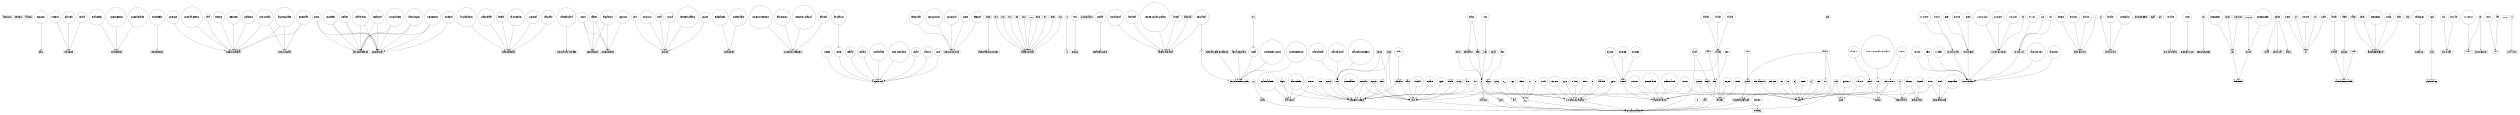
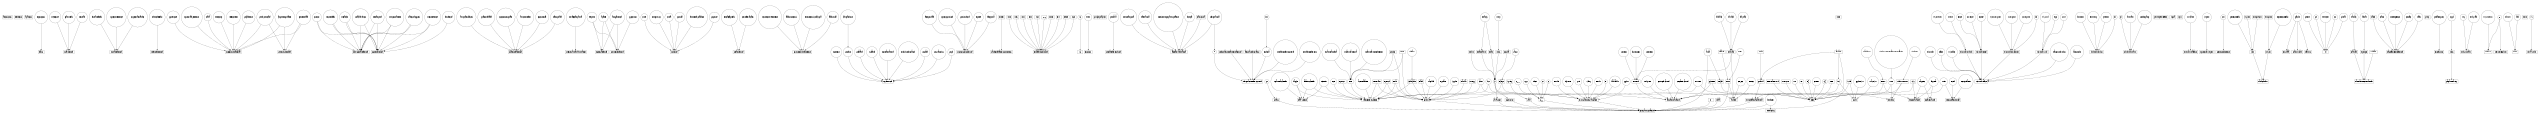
  digraph {
    node [shape=circle]
    edge [constraint=true]
    n1 [label="английский" shape=box]
    n2 [label="немецкий" shape=box]
    n3 [label="арабский" shape=box]
    n4 [label="фарси" shape=box]
    n5 [label="персидский"]
    n6 [label="грамотность" shape=box]
    n7 [label="объяснить"]
    n8 [label="грамотный"]
    n9 [label="понимаю"]
    n10 [label="внимательность" shape=box]
    n11 [label="внимательный"]
    n12 [label="сосредоточенность"]
    n13 [label="сосредотачиваться"]
    n14 [label="ответственность" shape=box]
    n15 [label="ответственный"]
    n16 [label="лидерские качества" shape=box]
    n17 [label="менеджер"]
    n18 [label="менеджмент"]
    n19 [label="управление"]
    n20 [label="руководить"]
    n21 [label="принимать решения"]
    n22 [label="глава"]
    n23 [label="умение убеждать" shape=box]
    n24 [label="умею убеждать"]
    n25 [label="аргументированно"]
    n26 [label="презентовать"]
    n27 [label="коммуникабельность" shape=box]
    n28 [label="дружелюбность" shape=box]
    n29 [label="общительность"]
    n30 [label="дикция"]
    n31 [label="общительный"]
    n32 [label="общаться"]
    n33 [label="излагать мысли"]
    n34 [label="четкая речь"]
    n35 [label="коммуникабелен"]
    n36 [label="заводить друзей"]
    n37 [label="активность"]
    n38 [label="организованность" shape=box]
    n39 [label="самоорганизацией"]
    n40 [label="организовывать"]
-   n41 [label="высшая"]
+   n41 [label="дисциплинирован"]
    n42 [label="самостоятельно"]
    n43 [label="дисциплина"]
    n44 [label="планировать"]
    n45 [label="умение работать в команде" shape=box]
    n46 [label="командная работа"]
    n47 [label="пунктуальность" shape=box]
    n48 [label="исполнительность" shape=box]
    n49 [label="вовремя"]
    n50 [label="заранее"]
    n51 [label="аккуратность"]
    n52 [label="трудоголик"]
    n53 [label="гибкость" shape=box]
    n54 [label="готов"]
    n55 [label="компромисс"]
    n56 [label="готова"]
    n57 [label="критика"]
    n58 [label="выполнять указания"]
    n59 [label="уступить"]
    n60 [label="креативность" shape=box]
    n61 [label="нестандартный"]
    n62 [label="сложные задачи"]
    n63 [label="критическое мышление" shape=box]
    n64 [label="логическое мышление"]
    n65 [label="аналитический"]
    n66 [label="технический склад ума"]
    n67 [label="аналитика"]
    n68 [label="обучаемость" shape=box]
    n69 [label="обучение"]
    n70 [label="саморазвитие"]
    n71 [label="учиться"]
    n72 [label="узнавать"]
    n73 [label="обучаюсь"]
    n74 [label="хорошая память"]
    n75 [label="новую информацию"]
    n76 [label="изучать"]
-   n77 [label="развитие"]
+   n77 [label=programming]
    n78 [label="учусь"]
    n79 [label="стрессоустойчивость" shape=box]
    n80 [label="выдерживать"]
    n81 [label="стрессоустойчив"]
    n82 [label="устойчивость"]
    n83 [label="терпеть"]
    n84 [label="выдержка"]
    n85 [label="развертывание приложений" shape=box]
    n86 [label=Docker shape=box]
    n87 [label="сетевые протоколы" shape=box]
    n88 [label=UDP shape=box]
    n89 [label=NFS shape=box]
    n90 [label=DNS shape=box]
    n91 [label=FTP shape=box]
    n92 [label=cisco shape=box]
    n93 [label=IPV6 shape=box]
    n94 [label=HTTP shape=box]
    n95 [label=IPV4 shape=box]
    n96 [label=Telnet shape=box]
    n97 [label=TCP shape=box]
    n98 [label="1С" shape=box]
    n99 [label="1C"]
    n100 [label="Битрикс" shape=box]
    n101 [label=bitrix]
    n102 [label="Google Analytics" shape=box]
    n103 [label="рекламные сервисы" shape=box]
    n104 [label="реклама"]
    n105 [label="высшая математика" shape=box]
    n106 [label="комбинаторика"]
    n107 [label="математика"]
    n108 [label="линейное программирование"]
    n109 [label="алгебра"]
    n110 [label="статистика" shape=box]
    n111 [label="информационные системы" shape=box]
    n112 [label="информационная безопасность" shape=box]
    n113 [label="защита информации" shape=box]
    n114 [label="сервера"]
    n115 [label="ПК"]
    n116 [label="компьютерные системы"]
    n117 [label=IT]
    n118 [label="компьютерные сети"]
    n119 [label="информатика"]
    n120 [label="Машинное обучение" shape=box]
    n121 [label="Data Science" shape=box]
    n122 [label="обработка данных"]
    n123 [label="анализ данных"]
    n124 [label=scientist]
    n125 [label=kaggle]
    n126 [label="ООП" shape=box]
    n127 [label="Microsoft Office" shape=box]
    n128 [label=Microsoft]
    n129 [label=Office]
    n130 [label="MS Office"]
    n131 [label="Microsoft Outlook" shape=box]
    n132 [label="Microsoft Excel" shape=box]
    n133 [label="Microsoft PowerPoint" shape=box]
    n134 [label="Microsoft Word" shape=box]
    n135 [label="майкрософт офис"]
    n136 [label="майкрософт"]
    n137 [label="MS word"]
    n138 [label="ворд"]
    n139 [label=Word]
    n140 [label=Excel]
    n141 [label="ms excel"]
    n142 [label="эксель"]
    n143 [label="MS Power point"]
    n144 [label=powerpoint]
    n145 [label="power point"]
    n146 [label="пп"]
    n147 [label="MS Outlook"]
    n148 [label=Outlook]
    n149 [label="Adobe Photoshop" shape=box]
    n150 [label="фотошоп"]
    n151 [label=Photoshop]
    n152 [label="Adobe Ps"]
    n153 [label=Ps]
    n154 [label="Adobe Illustrator" shape=box]
    n155 [label=Ai]
    n156 [label=Illustrator]
    n157 [label="иллюстратор"]
    n158 [label="Adobe After Effect" shape=box]
    n159 [label=Figma shape=box]
    n160 [label=SASS shape=box]
    n161 [label="Root Cause анализ" shape=box]
    n162 [label="root cause"]
    n163 [label="принципы SMART" shape=box]
    n164 [label=SMART]
    n165 [label="дизайн сайтов" shape=box]
    n166 [label="верстка сайтов" shape=box]
    n167 [label="парсинг"]
    n168 [label="вёрстка"]
    n169 [label="СЕО продвижение" shape=box]
    n170 [label=ceo]
    n171 [label="базы данных" shape=box]
    n172 [label=SQL shape=box]
    n173 [label="реляционный"]
    n174 [label=MySQL shape=box]
    n175 [label=PostgreSQL shape=box]
    n176 [label=NoSQL shape=box]
    n177 [label=MongoDB shape=box]
    n178 [label="нереляционный"]
    n179 [label="Big data" shape=box]
    n180 [label="Apache Spark" shape=box]
    n181 [label=Hadoop shape=box]
    n182 [label=Apache]
    n183 [label=git shape=box]
    n184 [label=GitHub]
    n185 [label=Git]
    n186 [label=bitbucket]
    n187 [label="гит"]
    n188 [label=GitLab]
    n189 [label="математические пакеты" shape=box]
    n190 [label=mathcad shape=box]
    n191 [label=MATLAB shape=box]
    n192 [label=Wolfram shape=box]
    n193 [label="маткад"]
    n194 [label="матлаб"]
    n195 [label="научная деятельность" shape=box]
    n196 [label=LaTeX shape=box]
    n197 [label="статей"]
    n198 [label="конференция"]
    n199 [label="доклад"]
    n200 [label="статьи"]
    n201 [label=Desktop shape=box]
    n202 [label=Delphi shape=box]
    n203 [label="программирование" shape=box]
    n204 [label=JavaScript shape=box]
    n205 [label=Golang shape=box]
    n206 [label=Python shape=box]
    n207 [label=Java shape=box]
-   n208 [label=Open shape=box]
+   n208 [label=TypeScript shape=box]
    n209 [label="C++" shape=box]
    n210 [label="R (programming language)" shape=box]
    n211 [label=D shape=box]
    n212 [label=Scala shape=box]
    n213 [label="С++"]
    n214 [label=Matplolib]
    n215 [label="Open CV" shape=box]
    n216 [label="мобильная разработка" shape=box]
    n217 [label="разработка сайтов" shape=box]
    n218 [label=Spring shape=box]
    n219 [label=pascal]
    n220 [label=rcpp]
    n221 [label="мысли"]
    n222 [label="си"]
    n223 [label=C]
    n224 [label=ggplot]
    n225 [label=Rstudio]
    n226 [label=tidyverse]
    n227 [label=ggvis]
    n228 [label="R Shiny"]
    n229 [label=RPubs]
    n230 [label=R]
    n231 [label="data.table"]
    n232 [label=caret]
    n233 [label=h2o]
    n234 [label=plotly shape=box]
    n235 [label="распознавание"]
    n236 [label=OCR]
    n237 [label=".NET" shape=box]
    n238 [label=".NET Framework" shape=box]
    n239 [label=".NET Core" shape=box]
    n240 [label="ASP.NET" shape=box]
    n241 [label="ML.NET"]
    n242 [label=".net"]
    n243 [label=VB]
    n244 [label="F#"]
    n245 [label="дотнет"]
    n246 [label="C#"]
    n247 [label=LINQ shape=box]
    n248 [label="Windows Forms" shape=box]
    n249 [label=Winforms]
    n250 [label=WPF]
    n251 [label="Windows Presentation Foundation"]
    n252 [label="тестирование кода" shape=box]
    n253 [label=NUnit]
    n254 [label="тесты"]
    n255 [label="тестирование"]
    n256 [label="чистый код" shape=box]
    n257 [label="рефакторинг"]
    n258 [label="разработка игр" shape=box]
    n259 [label=Unity shape=box]
    n260 [label="игр3d"]
    n261 [label=js]
    n262 [label=ReactNative shape=box]
    n263 [label=React shape=box]
    n264 [label=ReactJS]
    n265 [label=VueJS shape=box]
    n266 [label=Angular shape=box]
    n267 [label=Redux shape=box]
    n268 [label="vue.js"]
    n269 [label=Backend shape=box]
    n270 [label=PHP shape=box]
    n271 [label=PHP7]
    n272 [label=Laravel shape=box]
    n273 [label=go]
    n274 [label=PyCharm]
    n275 [label=Spyder]
    n276 [label=Pandas shape=box]
    n277 [label=Numpy shape=box]
    n278 [label="Scikit-learn" shape=box]
    n279 [label=sklearn]
    n280 [label=PyTorch shape=box]
    n281 [label=Tensorflow shape=box]
    n282 [label=Keras shape=box]
    n283 [label=NLP shape=box]
    n284 [label=Gensim shape=box]
    n285 [label=NLTK shape=box]
    n286 [label="обработка текста"]
    n287 [label="обработка естественного"]
    n288 [label="обработка языка"]
    n289 [label=Frontend shape=box]
    n290 [label=FullStack shape=box]
    n291 [label="full stack"]
    n292 [label="full-stack"]
    n293 [label=fullstack]
    n294 [label=HTML shape=box]
    n295 [label=CSS shape=box]
    n296 [label="фронт-энд"]
    n297 [label="фронтенд"]
    n298 [label="фротенд"]
    n299 [label="бекенд"]
    n300 [label="бэк-энд"]
    n301 [label=Markdown]
    n302 [label="Ruby on Rails" shape=box]
    n303 [label=ruby]
    n304 [label="Ruby rails"]
    n305 [label=Flask shape=box]
    n306 [label=Django shape=box]
    n307 [label=Jango]
    n308 [label=Developing shape=box]
    n309 [label=developer]
    n310 [label=wordpress]
    n311 [label="примеры сайтов"]
    n312 [label="создание сайтов"]
    n313 [label=Windows shape=box]
    n314 [label=Linux shape=box]
    n315 [label=UNIX shape=box]
    n316 [label=Ubuntu]
    n317 [label=bash]
    n318 [label=Apple shape=box]
    n319 [label="Apple OS X"]
    n320 [label="Mac OS X"]
    n321 [label=Swift shape=box]
    n322 [label=iOS]
    n323 [label=Android shape=box]
    n324 [label=Xamarin shape=box]
    n325 [label=Kotlin shape=box]
    n326 [label="Visual Studio" shape=box]
    n327 [label=VS]
    n328 [label="Internet Explorer" shape=box]
    n329 [label=IE]
    n330 [label="MS Windows"]
    n5 -> n4
    n7 -> n6
    n8 -> n6
    n9 -> n6
    n11 -> n10
    n12 -> n10
    n13 -> n10
    n15 -> n14
    n17 -> n16
    n18 -> n16
    n19 -> n16
    n20 -> n16
    n21 -> n16
    n22 -> n16
    n24 -> n16
    n24 -> n23
    n25 -> n16
    n25 -> n23
    n26 -> n16
    n26 -> n23
    n29 -> n27
    n29 -> n28
    n30 -> n27
    n30 -> n28
    n31 -> n27
    n31 -> n28
    n32 -> n27
    n32 -> n28
    n33 -> n27
    n33 -> n28
    n34 -> n27
    n34 -> n28
    n35 -> n27
    n35 -> n28
    n36 -> n27
    n36 -> n28
    n37 -> n28
    n39 -> n38
    n40 -> n38
    n41 -> n38
    n42 -> n38
    n43 -> n38
    n44 -> n38
    n46 -> n45
    n49 -> n47
    n49 -> n48
    n50 -> n47
    n50 -> n48
    n51 -> n47
    n51 -> n48
    n52 -> n48
    n54 -> n53
    n55 -> n53
    n56 -> n53
    n57 -> n53
    n58 -> n53
    n59 -> n53
    n61 -> n60
    n62 -> n60
    n64 -> n63
    n65 -> n63
    n66 -> n63
    n67 -> n63
    n69 -> n68
    n70 -> n71
    n71 -> n68
    n72 -> n68
    n73 -> n68
    n74 -> n68
    n75 -> n68
    n76 -> n68
    n77 -> n68
    n78 -> n68
    n80 -> n79
    n81 -> n79
    n82 -> n79
    n83 -> n79
    n84 -> n79
    n86 -> n85
    n88 -> n87
    n89 -> n87
    n90 -> n87
    n91 -> n87
    n92 -> n87
    n93 -> n87
    n94 -> n87
    n95 -> n87
    n96 -> n87
    n97 -> n87
    n99 -> n98
    n101 -> n100
    n104 -> n103
    n106 -> n105
    n107 -> n105
    n108 -> n105
    n109 -> n105
    n110 -> n105
    n112 -> n111
    n113 -> n111
    n114 -> n111
    n115 -> n114
    n116 -> n111
    n117 -> n111
    n118 -> n111
    n119 -> n105
    n119 -> n117
    n122 -> n121
    n123 -> n120
    n123 -> n121
    n124 -> n120
    n124 -> n121
    n125 -> n120
    n125 -> n121
    n128 -> n127
    n129 -> n127
    n130 -> n127
    n131 -> n127
    n132 -> n127
    n133 -> n127
    n134 -> n127
    n135 -> n127
    n136 -> n127
    n137 -> n134
    n138 -> n134
    n139 -> n134
    n140 -> n132
    n141 -> n132
    n142 -> n132
    n143 -> n133
    n144 -> n133
    n145 -> n133
    n146 -> n133
    n147 -> n131
    n148 -> n131
    n150 -> n149
    n151 -> n149
    n152 -> n149
    n153 -> n149
    n155 -> n154
    n156 -> n154
    n157 -> n154
    n162 -> n161
    n164 -> n163
    n167 -> n165
    n167 -> n166
    n168 -> n165
    n168 -> n166
    n170 -> n169
    n172 -> n171
    n173 -> n172
    n174 -> n172
    n175 -> n172
    n176 -> n171
    n177 -> n176
    n178 -> n176
    n182 -> n179
    n182 -> n180
    n182 -> n181
    n184 -> n183
    n185 -> n183
    n186 -> n183
    n187 -> n183
    n188 -> n183
    n190 -> n189
    n191 -> n189
    n192 -> n189
    n193 -> n190
    n194 -> n191
    n196 -> n195
    n197 -> n195
    n198 -> n195
    n199 -> n195
    n200 -> n195
    n202 -> n201
    n204 -> n203
    n205 -> n203
    n206 -> n203
    n207 -> n203
    n208 -> n203
    n209 -> n203
    n210 -> n203
    n211 -> n203
    n212 -> n203
    n213 -> n209
    n214 -> n206
    n215 -> n120
    n216 -> n203
    n218 -> n207
    n219 -> n202
    n219 -> n203
    n220 -> n209
    n221 -> n209
    n222 -> n209
    n223 -> n209
    n224 -> n210
    n225 -> n210
    n226 -> n210
    n227 -> n210
    n228 -> n210
    n229 -> n210
    n230 -> n210
    n231 -> n210
    n232 -> n120
    n232 -> n210
    n233 -> n120
    n233 -> n210
    n235 -> n120
    n236 -> n120
    n238 -> n237
    n239 -> n237
    n240 -> n217
    n240 -> n237
    n241 -> n120
    n241 -> n237
    n242 -> n237
    n243 -> n237
    n244 -> n237
    n245 -> n237
    n246 -> n237
    n247 -> n237
    n248 -> n201
    n248 -> n237
    n249 -> n248
    n250 -> n201
    n250 -> n237
    n251 -> n250
    n253 -> n237
    n253 -> n252
    n254 -> n252
    n255 -> n252
    n257 -> n256
    n259 -> n258
    n260 -> n259
    n261 -> n204
    n261 -> n208
    n261 -> n217
    n262 -> n261
    n263 -> n261
    n264 -> n262
    n264 -> n263
    n265 -> n261
    n266 -> n261
    n267 -> n261
    n268 -> n265
    n270 -> n203
    n270 -> n269
    n271 -> n270
    n272 -> n270
    n273 -> n205
    n274 -> n206
    n275 -> n206
    n276 -> n206
    n277 -> n206
    n278 -> n120
    n278 -> n206
    n279 -> n278
    n280 -> n120
    n280 -> n206
    n281 -> n120
    n281 -> n206
    n282 -> n120
    n282 -> n206
    n283 -> n120
    n284 -> n206
    n284 -> n283
    n285 -> n206
    n285 -> n283
    n286 -> n283
    n287 -> n283
    n288 -> n283
    n289 -> n217
    n290 -> n269
    n290 -> n289
    n291 -> n290
    n292 -> n290
    n293 -> n290
    n294 -> n166
    n294 -> n217
    n295 -> n166
    n295 -> n217
    n296 -> n289
    n297 -> n289
    n298 -> n289
    n299 -> n269
    n300 -> n269
    n301 -> n294
    n303 -> n302
    n304 -> n302
    n305 -> n206
    n306 -> n206
    n306 -> n269
    n307 -> n306
    n309 -> n203
    n309 -> n308
    n310 -> n217
    n311 -> n217
    n312 -> n217
    n316 -> n314
    n317 -> n314
    n319 -> n318
    n320 -> n318
    n321 -> n203
    n321 -> n318
    n322 -> n216
    n322 -> n318
    n323 -> n216
    n324 -> n237
    n324 -> n322
    n324 -> n323
    n325 -> n323
    n327 -> n326
    n329 -> n313
    n329 -> n328
    n330 -> n313
  }
